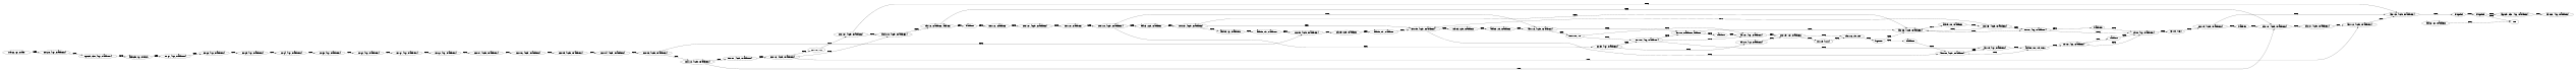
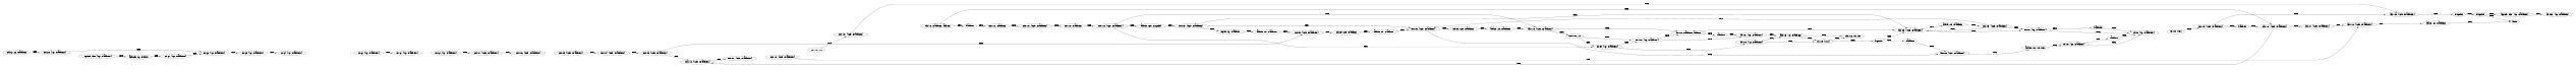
  digraph {
    rankdir=LR
-   n1 [label="sub sp , sp , # ldur"]
+   n1 [label="sub sp , sp , # address"]
    n2 [label="str x28 , [ sp , # address ]"]
    n3 [label="stp x29 , x30 , [ sp , # address ]"]
    n4 [label="add x29 , sp , # ldurb"]
    n5 [label="str q7 , [ sp , # address ]"]
    n6 [label="str q6 , [ sp , # address ]"]
    n7 [label="str q5 , [ sp , # address ]"]
    n8 [label="str q4 , [ sp , # address ]"]
-   n9 [label="str q3 , [ sp , # address ]"]
    n10 [label="str q2 , [ sp , # address ]"]
    n11 [label="str q1 , [ sp , # address ]"]
    n12 [label="str q0 , [ sp , # address ]"]
    n13 [label="stur x7 , [ x29 , #- address ]"]
    n14 [label="stur x6 , [ x29 , #- address ]"]
    n15 [label="stur x5 , [ x29 , #- address ]"]
    n16 [label="stur x4 , [ x29 , #- address ]"]
    n17 [label="stur x3 , [ x29 , #- address ]"]
    n18 [label="stur w0 , [ x29 , #- address ]"]
    n19 [label="stur x9 , [ x29 , #- address ]"]
    n20 [label="stur x1 , [ x29 , #- address ]"]
    n21 [label="ldur w0 , [ x29 , #- address ]"]
    n22 [label="sub x9 , x29 , # address"]
    n23 [label="stur w2 , [ x29 , #- address ]"]
    n24 [label="ldur x1 , [ x29 , #- address ]"]
    n25 [label="mov w8 , wzr"]
-   n26 [label="ldurb w8 , [ x29 , #- address ]"]
    n27 [label="ldur w2 , [ x29 , #- address ]"]
    n28 [label="stur w8 , [ x29 , #- address ]"]
    n29 [label="tbz w8 , # address , address"]
    n30 [label="ldur w3 , [ x29 , #- address ]"]
    n31 [label="bl symbol"]
    n32 [label="b address"]
    n33 [label="mov w8 , # address"]
    n34 [label="stur w8 , [ x29 , #- address ]"]
    n35 [label="bl symbol"]
    n36 [label="ldp x29 , x30 , [ sp , # address ]"]
-   n37 [label=ret]
+   n37 [label=ldurb]
    n38 [label="ldr x28 , [ sp , # address ]"]
    n39 [label="add sp , sp , # address"]
    n40 [label="mov w8 , # address"]
    n41 [label="stur w8 , [ x29 , #- address ]"]
-   n42 [label="add x9 , x29 , # address"]
+   n42 [label="add x9 , x29 , # symbol"]
    n43 [label="ldur w8 , [ x29 , #- address ]"]
    n44 [label="str x9 , [ sp , # address ]"]
    n45 [label="stur x9 , [ x29 , #- address ]"]
    n46 [label="mov w10 , w8"]
    n47 [label="tbz w8 , # address , address"]
    n48 [label="str w10 , [ sp , # address ]"]
    n49 [label="ldr x10 , [ sp , # address ]"]
-   n50 [label="add x9 , sp , # address"]
+   n50 [label="stp x9 , sp , # address"]
    n51 [label="stur x9 , [ x29 , #- address ]"]
    n52 [label="ldur x8 , [ x29 , #- address ]"]
    n53 [label="add x9 , x9 , # address"]
    n54 [label="sub x9 , x29 , # address"]
    n55 [label="ldur x8 , [ x29 , #- address ]"]
    n56 [label="add x9 , x8 , # address"]
    n57 [label="str x8 , [ sp , # address ]"]
    n58 [label="add x9 , x9 , # address"]
    n59 [label="add x9 , x9 , # address"]
-   n60 [label="ldr w9 , [ sp , # address ]"]
    n61 [label="add x8 , x8 , w9 , sxtw"]
    n62 [label="b address"]
    n63 [label="ldr w8 , [ sp , # address ]"]
-   n64 [label="stur w9 , w8 , # address"]
+   n64 [label="add w9 , w8 , # address"]
    n65 [label="str w9 , [ x10 ]"]
    n66 [label="stur x9 , [ x29 , #- address ]"]
    n67 [label="b address"]
    n68 [label="ldr x8 , [ sp , # address ]"]
    n69 [label="ldr w9 , [ x8 ]"]
    n70 [label="stur w9 , [ x29 , #- address ]"]
    n71 [label="subs w6 , w9 , # 0"]
    n72 [label="b address"]
    n73 [label="b.gt stur"]
    n74 [label="b address"]
    n75 [label="str x8 , [ sp , # address ]"]
    n76 [label="b address"]
    n1 -> n2 [label=CFG]
-   n2 -> n3 [label=CFG]
+   n2 -> n6 [label=CFG]
    n3 -> n4 [label=CFG]
    n4 -> n5 [label=CFG]
    n5 -> n6 [label=CFG]
    n6 -> n7 [label=CFG]
    n7 -> n8 [label=CFG]
-   n8 -> n9 [label=CFG]
-   n9 -> n10 [label=CFG]
    n10 -> n11 [label=CFG]
-   n11 -> n12 [label=CFG]
    n12 -> n13 [label=CFG]
    n13 -> n14 [label=CFG]
-   n14 -> n15 [label=CFG]
    n15 -> n16 [label=CFG]
    n16 -> n17 [label=CFG]
    n17 -> n18 [label=CFG]
    n17 -> n19 [label=DFG]
    n18 -> n20 [label=CFG]
-   n18 -> n21 [label=DFG]
+   n21 -> n18 [label=DFG]
    n19 -> n22 [label=CFG]
-   n20 -> n23 [label=CFG]
    n21 -> n24 [label=CFG]
    n22 -> n58 [label=CFG]
-   n23 -> n25 [label=CFG]
-   n23 -> n26 [label=DFG]
    n23 -> n27 [label=DFG]
    n24 -> n27 [label=CFG]
    n25 -> n28 [label=CFG]
-   n26 -> n29 [label=DFG]
-   n27 -> n30 [label=CFG]
-   n28 -> n26 [label=CFG]
+   n27 -> n39 [label=CFG]
    n28 -> n30 [label=DFG]
    n29 -> n21 [label=CFG]
    n29 -> n32 [label=CFG]
    n30 -> n31 [label=CFG]
    n31 -> n35 [label=DFG]
    n32 -> n33 [label=CFG]
    n33 -> n34 [label=CFG]
    n34 -> n40 [label=CFG]
    n35 -> n36 [label=CFG]
    n35 -> n37 [label=DFG]
    n36 -> n38 [label=CFG]
    n39 -> n37 [label=CFG]
    n40 -> n41 [label=CFG]
    n41 -> n42 [label=CFG]
    n41 -> n43 [label=DFG]
    n41 -> n44 [label=DFG]
    n42 -> n45 [label=CFG]
-   n43 -> n46 [label=CFG]
+   n43 -> n46 [label=DFG]
    n43 -> n47 [label=DFG]
    n44 -> n48 [label=CFG]
    n44 -> n49 [label=DFG]
    n45 -> n50 [label=CFG]
    n45 -> n51 [label=DFG]
    n45 -> n52 [label=DFG]
-   n46 -> n63 [label=CFG]
+   n46 -> n44 [label=CFG]
    n46 -> n48 [label=DFG]
    n47 -> n52 [label=CFG]
    n47 -> n62 [label=CFG]
    n48 -> n47 [label=CFG]
-   n48 -> n60 [label=DFG]
    n48 -> n63 [label=DFG]
    n49 -> n64 [label=CFG]
+   n49 -> n65 [label=DFG]
    n50 -> n53 [label=CFG]
    n51 -> n54 [label=CFG]
    n51 -> n55 [label=DFG]
    n52 -> n56 [label=DFG]
    n52 -> n57 [label=DFG]
    n53 -> n19 [label=CFG]
    n54 -> n59 [label=CFG]
-   n55 -> n60 [label=CFG]
    n55 -> n61 [label=DFG]
    n56 -> n66 [label=DFG]
    n57 -> n67 [label=CFG]
    n57 -> n68 [label=DFG]
    n58 -> n51 [label=CFG]
    n59 -> n43 [label=CFG]
-   n60 -> n61 [label=DFG]
    n61 -> n75 [label=DFG]
    n62 -> n63 [label=CFG]
    n63 -> n64 [label=DFG]
    n64 -> n65 [label=DFG]
    n64 -> n71 [label=DFG]
    n65 -> n71 [label=CFG]
    n66 -> n51 [label=DFG]
    n66 -> n52 [label=DFG]
    n66 -> n57 [label=CFG]
    n67 -> n68 [label=CFG]
-   n68 -> n69 [label=DFG]
    n69 -> n70 [label=DFG]
    n70 -> n30 [label=DFG]
    n70 -> n72 [label=CFG]
-   n71 -> n73 [label=DFG]
+   n65 -> n73 [label=DFG]
    n72 -> n21 [label=CFG]
    n73 -> n52 [label=CFG]
    n73 -> n74 [label=CFG]
    n74 -> n55 [label=CFG]
    n75 -> n68 [label=DFG]
    n75 -> n76 [label=CFG]
    n76 -> n68 [label=CFG]
  }
